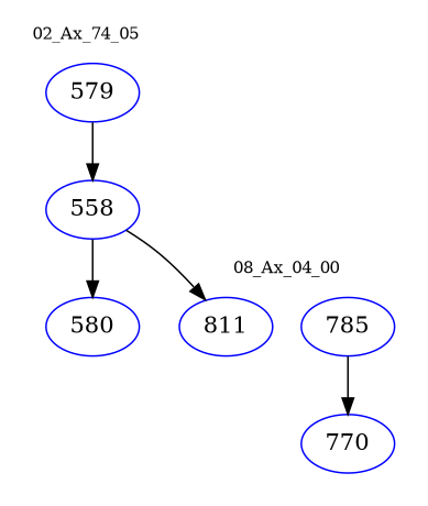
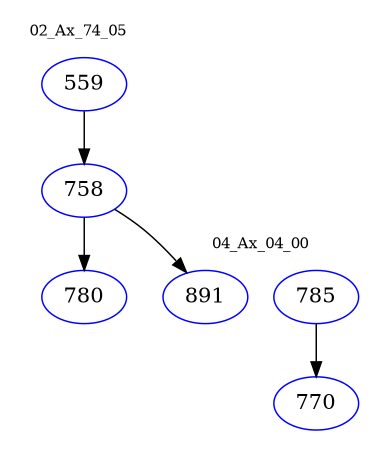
  digraph {
    node [color=blue]
    edge [color=black]
-   n1 [label=579]
-   n2 [label=558]
-   n3 [label=580]
+   n1 [label=559]
+   n2 [label=758]
+   n3 [label=780]
    n4 [label=785]
    n5 [label=770]
-   n6 [label=811]
+   n6 [label=891]
    subgraph cluster_1 {
      color=white
      fontsize=10
      label="02_Ax_74_05"
      n1
      n2
      n3
    }
    subgraph cluster_2 {
      color=white
      fontsize=10
-     label="08_Ax_04_00"
+     label="04_Ax_04_00"
      n4
      n5
      n6
    }
    n1 -> n2
    n2 -> n3
    n2 -> n6
    n4 -> n5
  }
